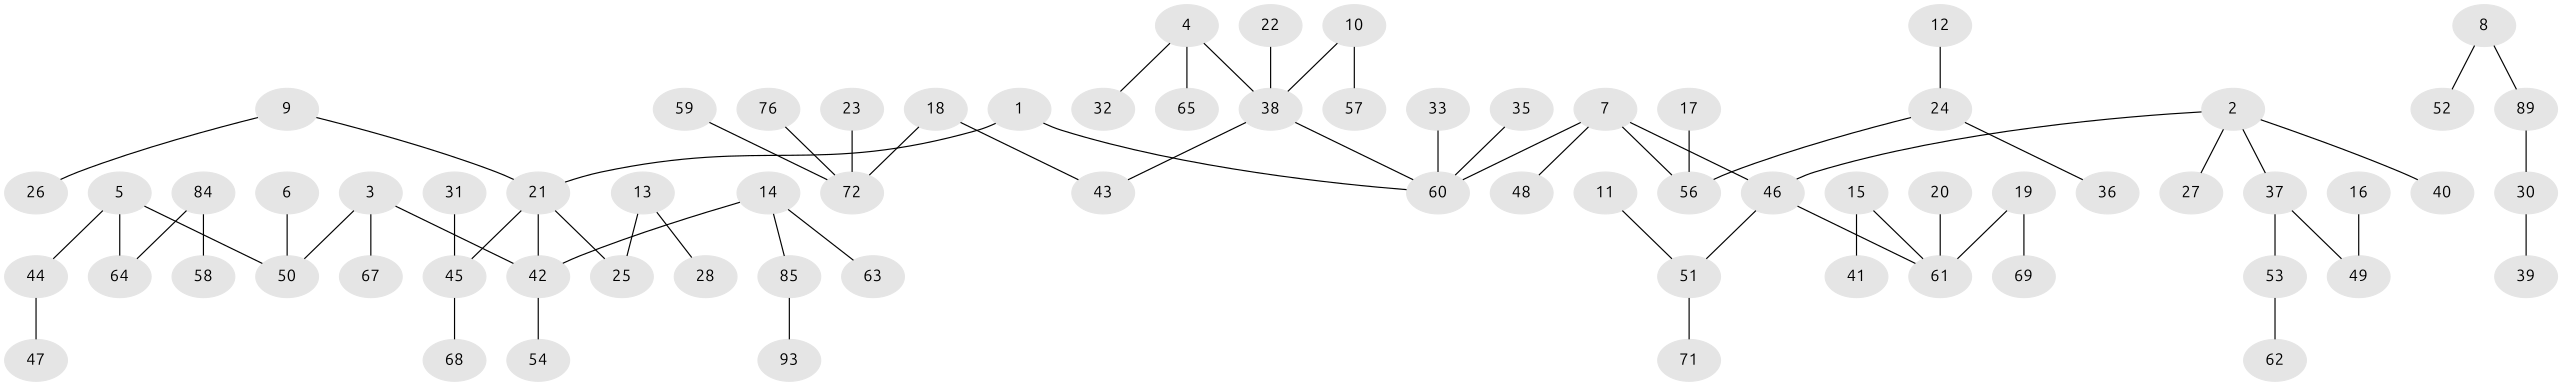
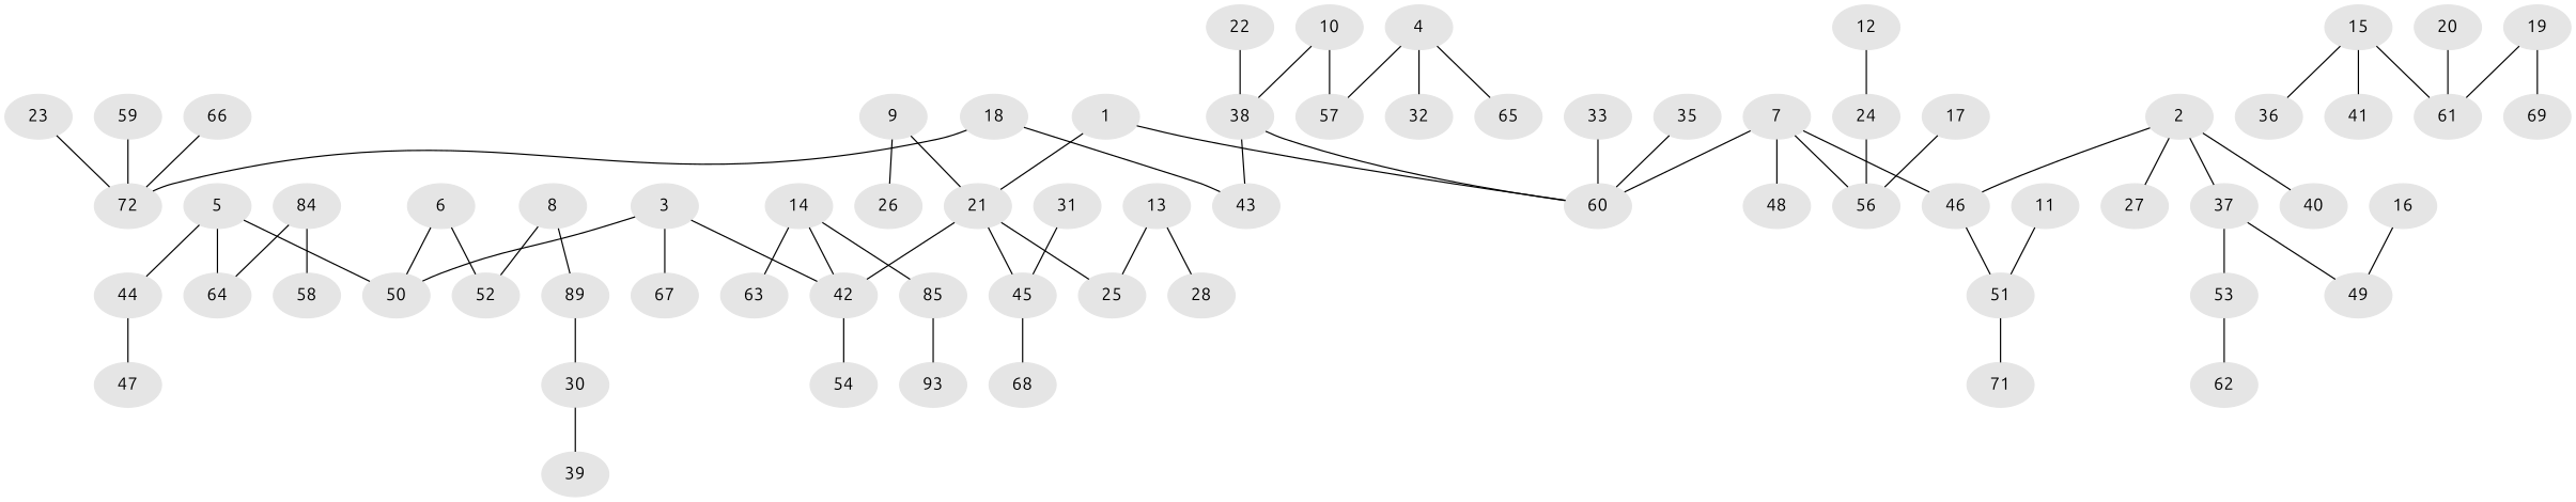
  graph {
    fontname=Ubuntu
    node [color=gray90 fontname=Ubuntu style=filled]
    edge [fontname=Ubuntu weight=1.0]
    1
    21
    60
    42
    25
    45
    2
    27
    37
    40
    46
    49
    53
    51
    61
    3
    50
    67
    54
    4
    32
    38
    65
    43
    5
    44
    64
    47
    6
    52
    7
    48
    56
    8
    n35 [label=89]
    30
    9
    26
    10
    57
    11
    71
    12
    24
    36
    13
    28
    14
    n49 [label=85]
    63
    n51 [label=93]
    15
    41
    16
    17
    18
    72
    19
    69
    20
    68
    22
    23
    39
    31
    33
    n67 [label=84]
    58
    35
    62
    59
-   66 [label=76]
+   66
    1 -- 21
    1 -- 60
    21 -- 42
    21 -- 25
    21 -- 45
    42 -- 54
    45 -- 68
    2 -- 27
    2 -- 37
    2 -- 40
    2 -- 46
    37 -- 49
    37 -- 53
    46 -- 51
-   46 -- 61
    53 -- 62
    51 -- 71
    3 -- 42
    3 -- 50
    3 -- 67
    4 -- 32
-   4 -- 38
+   4 -- 57
    4 -- 65
    38 -- 60
    38 -- 43
    5 -- 50
    5 -- 44
    5 -- 64
    44 -- 47
    6 -- 50
+   6 -- 52
    7 -- 60
    7 -- 46
    7 -- 48
    7 -- 56
    8 -- 52
    8 -- n35
    n35 -- 30
    30 -- 39
    9 -- 21
    9 -- 26
    10 -- 38
    10 -- 57
    11 -- 51
    12 -- 24
    24 -- 56
-   24 -- 36
+   15 -- 36
    13 -- 25
    13 -- 28
    14 -- 42
    14 -- n49
    14 -- 63
    n49 -- n51
    15 -- 61
    15 -- 41
    16 -- 49
    17 -- 56
    18 -- 43
    18 -- 72
    19 -- 61
    19 -- 69
    20 -- 61
    22 -- 38
    23 -- 72
    31 -- 45
    33 -- 60
    n67 -- 64
    n67 -- 58
    35 -- 60
    59 -- 72
    66 -- 72
  }
